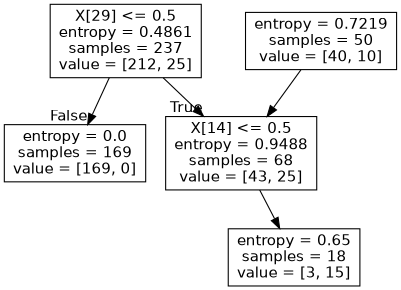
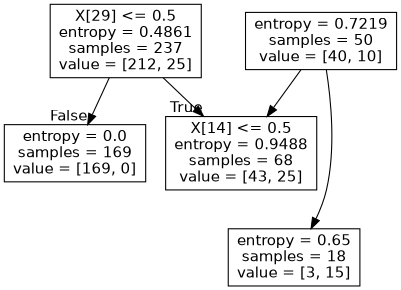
  digraph {
    fontname="DejaVu Sans"
    node [fontname="DejaVu Sans" shape=box]
    edge [fontname="DejaVu Sans"]
    n1 [label="X[29] <= 0.5\nentropy = 0.4861\nsamples = 237\nvalue = [212, 25]"]
    n2 [label="X[14] <= 0.5\nentropy = 0.9488\nsamples = 68\nvalue = [43, 25]"]
    n3 [label="entropy = 0.0\nsamples = 169\nvalue = [169, 0]"]
    n4 [label="entropy = 0.65\nsamples = 18\nvalue = [3, 15]"]
    n5 [label="entropy = 0.7219\nsamples = 50\nvalue = [40, 10]"]
    n1 -> n2 [headlabel=True labelangle=45 labeldistance=2.5]
    n1 -> n3 [headlabel=False labelangle=-45 labeldistance=2.5]
-   n2 -> n4
+   n5 -> n4
    n5 -> n2
  }
